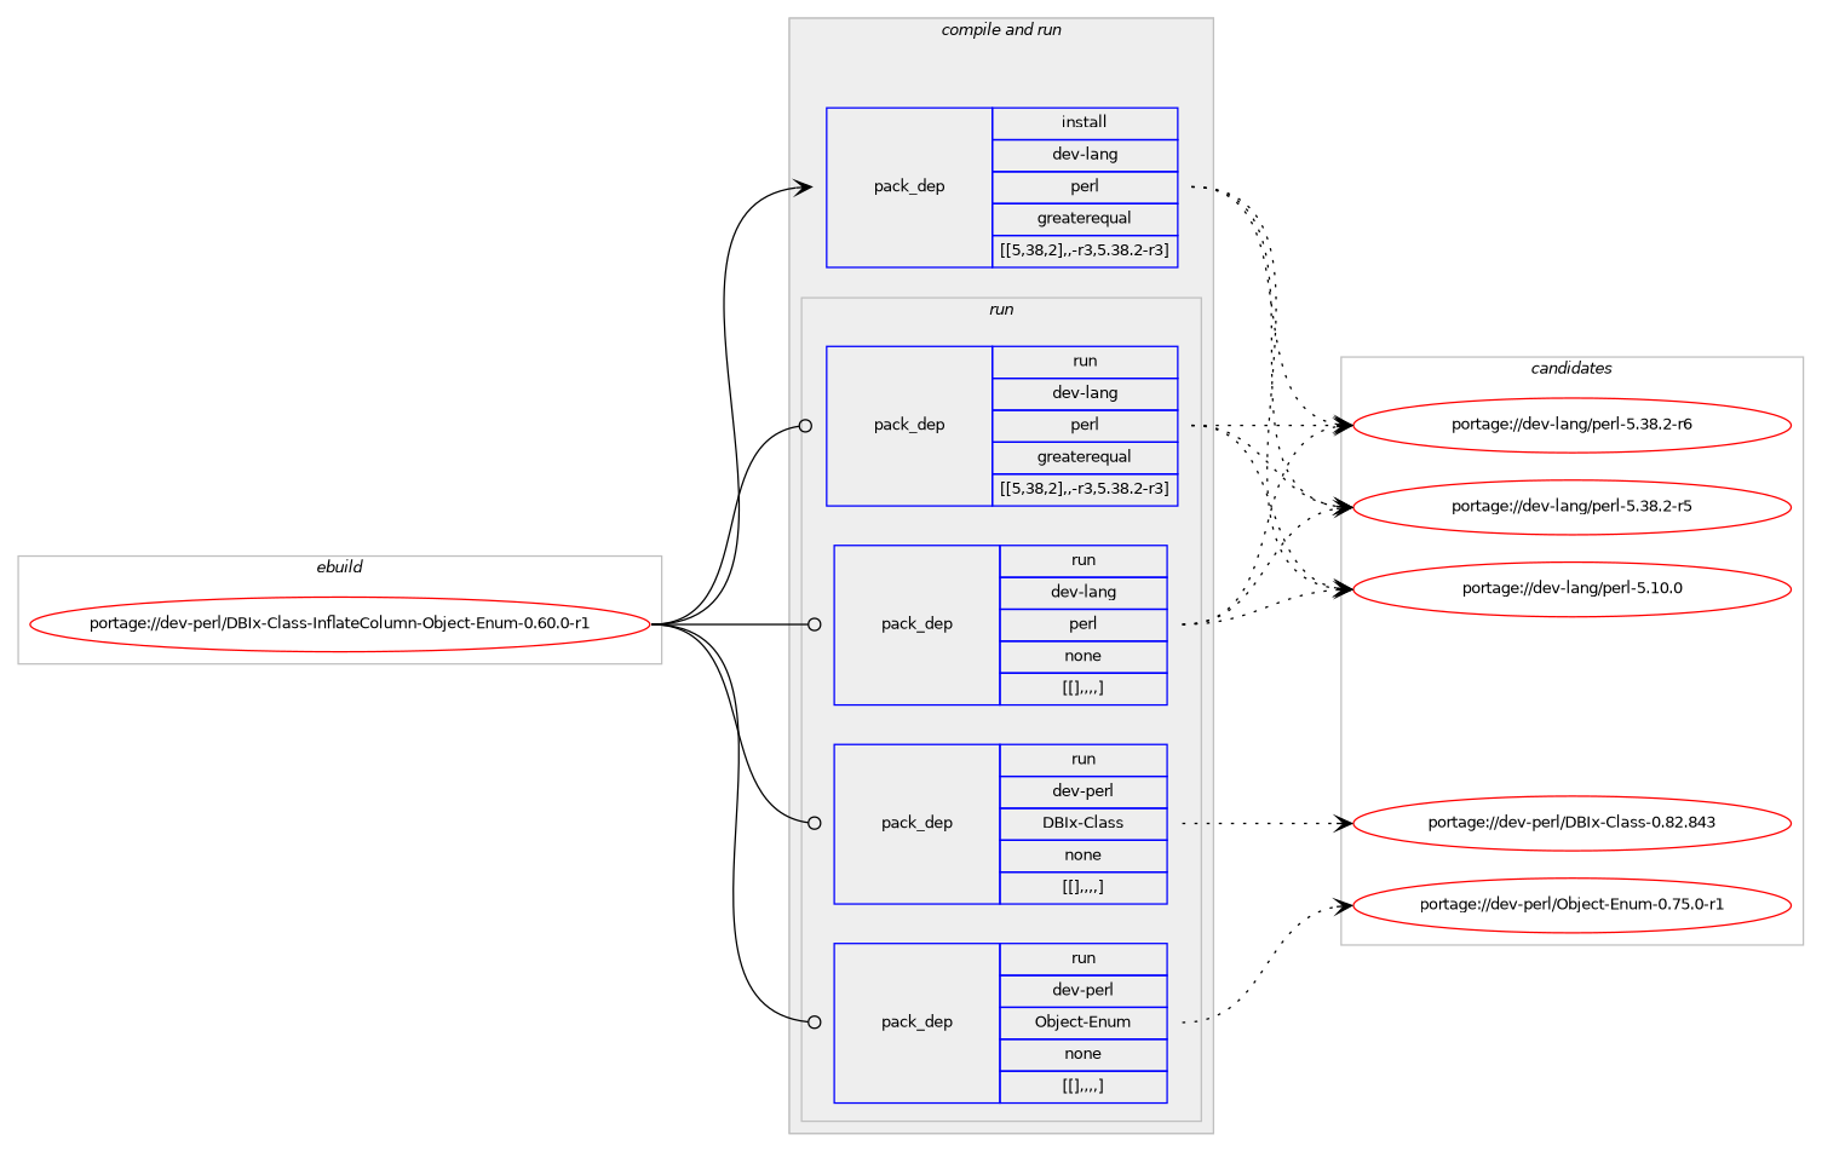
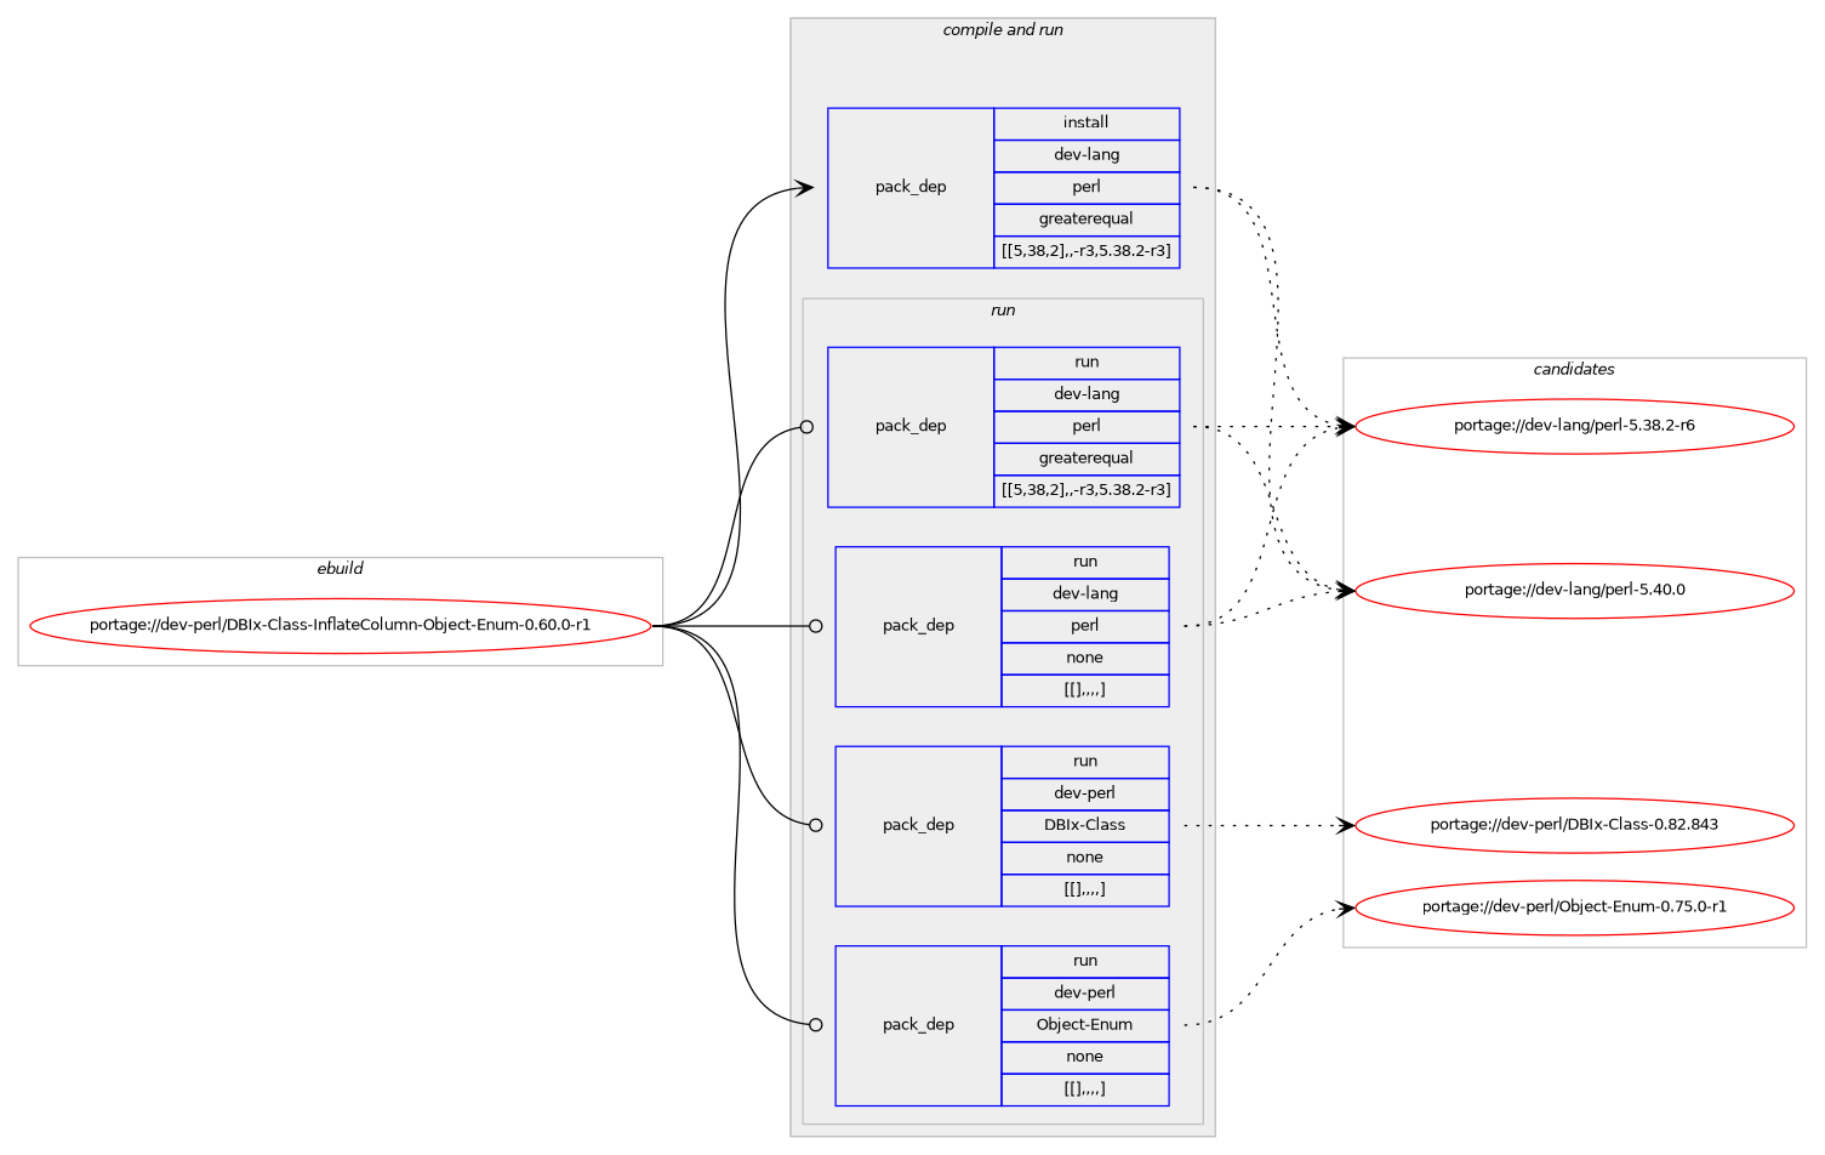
  digraph {
    compound=true
    concentrate=true
    fontname=Helvetica
    fontsize=10
    newrank=true
    rankdir=LR
    ranksep=1.5
    node [color=red fontname=Helvetica fontsize=10]
    edge [arrowhead=vee headport=w style=dotted tailport=e weight=100]
    n1 [label="portage://dev-perl/DBIx-Class-InflateColumn-Object-Enum-0.60.0-r1" width=4]
    n2 [color=blue label=<<TABLE BORDER="0" CELLBORDER="1" CELLSPACING="0" CELLPADDING="4" WIDTH="220"><TR><TD ROWSPAN="6" CELLPADDING="30">pack_dep</TD></TR><TR><TD WIDTH="110">install</TD></TR><TR><TD>dev-lang</TD></TR><TR><TD>perl</TD></TR><TR><TD>greaterequal</TD></TR><TR><TD>[[5,38,2],,-r3,5.38.2-r3]</TD></TR></TABLE>> shape=none]
    n3 [color=blue label=<<TABLE BORDER="0" CELLBORDER="1" CELLSPACING="0" CELLPADDING="4" WIDTH="220"><TR><TD ROWSPAN="6" CELLPADDING="30">pack_dep</TD></TR><TR><TD WIDTH="110">run</TD></TR><TR><TD>dev-lang</TD></TR><TR><TD>perl</TD></TR><TR><TD>greaterequal</TD></TR><TR><TD>[[5,38,2],,-r3,5.38.2-r3]</TD></TR></TABLE>> shape=none]
    n4 [color=blue label=<<TABLE BORDER="0" CELLBORDER="1" CELLSPACING="0" CELLPADDING="4" WIDTH="220"><TR><TD ROWSPAN="6" CELLPADDING="30">pack_dep</TD></TR><TR><TD WIDTH="110">run</TD></TR><TR><TD>dev-lang</TD></TR><TR><TD>perl</TD></TR><TR><TD>none</TD></TR><TR><TD>[[],,,,]</TD></TR></TABLE>> shape=none]
    n5 [color=blue label=<<TABLE BORDER="0" CELLBORDER="1" CELLSPACING="0" CELLPADDING="4" WIDTH="220"><TR><TD ROWSPAN="6" CELLPADDING="30">pack_dep</TD></TR><TR><TD WIDTH="110">run</TD></TR><TR><TD>dev-perl</TD></TR><TR><TD>DBIx-Class</TD></TR><TR><TD>none</TD></TR><TR><TD>[[],,,,]</TD></TR></TABLE>> shape=none]
    n6 [color=blue label=<<TABLE BORDER="0" CELLBORDER="1" CELLSPACING="0" CELLPADDING="4" WIDTH="220"><TR><TD ROWSPAN="6" CELLPADDING="30">pack_dep</TD></TR><TR><TD WIDTH="110">run</TD></TR><TR><TD>dev-perl</TD></TR><TR><TD>Object-Enum</TD></TR><TR><TD>none</TD></TR><TR><TD>[[],,,,]</TD></TR></TABLE>> shape=none]
-   n7 [label="portage://dev-lang/perl-5.10.0" width=4]
+   n7 [label="portage://dev-lang/perl-5.40.0" width=4]
    n8 [label="portage://dev-lang/perl-5.38.2-r6" width=4]
-   n9 [label="portage://dev-lang/perl-5.38.2-r5" width=4]
    n10 [label="portage://dev-perl/DBIx-Class-0.82.843" width=4]
    n11 [label="portage://dev-perl/Object-Enum-0.75.0-r1" width=4]
    subgraph cluster_1 {
      color=gray
      label=<<i>ebuild</i>>
      n1
    }
    subgraph cluster_2 {
      color=gray
      label=<<i>dependencies</i>>
      subgraph cluster_3 {
        color=gray
        fillcolor="#eeeeee"
        label=<<i>compile</i>>
        style=filled
        subgraph sub_4 {
          color=gray
          fillcolor="#eeeeee"
          label=<<i>compile</i>>
          style=filled
          n2
        }
      }
      subgraph cluster_5 {
        color=gray
        fillcolor="#eeeeee"
        label=<<i>compile and run</i>>
        style=filled
      }
      subgraph cluster_6 {
        color=gray
        fillcolor="#eeeeee"
        label=<<i>run</i>>
        style=filled
        subgraph sub_7 {
          color=gray
          fillcolor="#eeeeee"
          label=<<i>run</i>>
          style=filled
          n3
        }
        subgraph sub_8 {
          color=gray
          fillcolor="#eeeeee"
          label=<<i>run</i>>
          style=filled
          n4
        }
        subgraph sub_9 {
          color=gray
          fillcolor="#eeeeee"
          label=<<i>run</i>>
          style=filled
          n5
        }
        subgraph sub_10 {
          color=gray
          fillcolor="#eeeeee"
          label=<<i>run</i>>
          style=filled
          n6
        }
      }
    }
    subgraph cluster_11 {
      color=gray
      label=<<i>candidates</i>>
      rank=same
      subgraph sub_12 {
        color=black
        label=<<i>candidates</i>>
        nodesep=1
        rank=same
        n7
        n8
-       n9
      }
      subgraph sub_13 {
        color=black
        label=<<i>candidates</i>>
        nodesep=1
        rank=same
        n7
        n8
-       n9
      }
      subgraph sub_14 {
        color=black
        label=<<i>candidates</i>>
        nodesep=1
        rank=same
        n7
        n8
-       n9
      }
      subgraph sub_15 {
        color=black
        label=<<i>candidates</i>>
        nodesep=1
        rank=same
        n10
      }
      subgraph sub_16 {
        color=black
        label=<<i>candidates</i>>
        nodesep=1
        rank=same
        n11
      }
    }
    n1 -> n2 [style=solid weight=20]
    n1 -> n3 [arrowhead=odot style=solid weight=20]
    n1 -> n4 [arrowhead=odot style=solid weight=20]
    n1 -> n5 [arrowhead=odot style=solid weight=20]
    n1 -> n6 [arrowhead=odot style=solid weight=20]
    n2 -> n7
    n2 -> n8
-   n2 -> n9
    n3 -> n7
    n3 -> n8
-   n3 -> n9
    n4 -> n7
    n4 -> n8
-   n4 -> n9
    n5 -> n10
    n6 -> n11
  }
